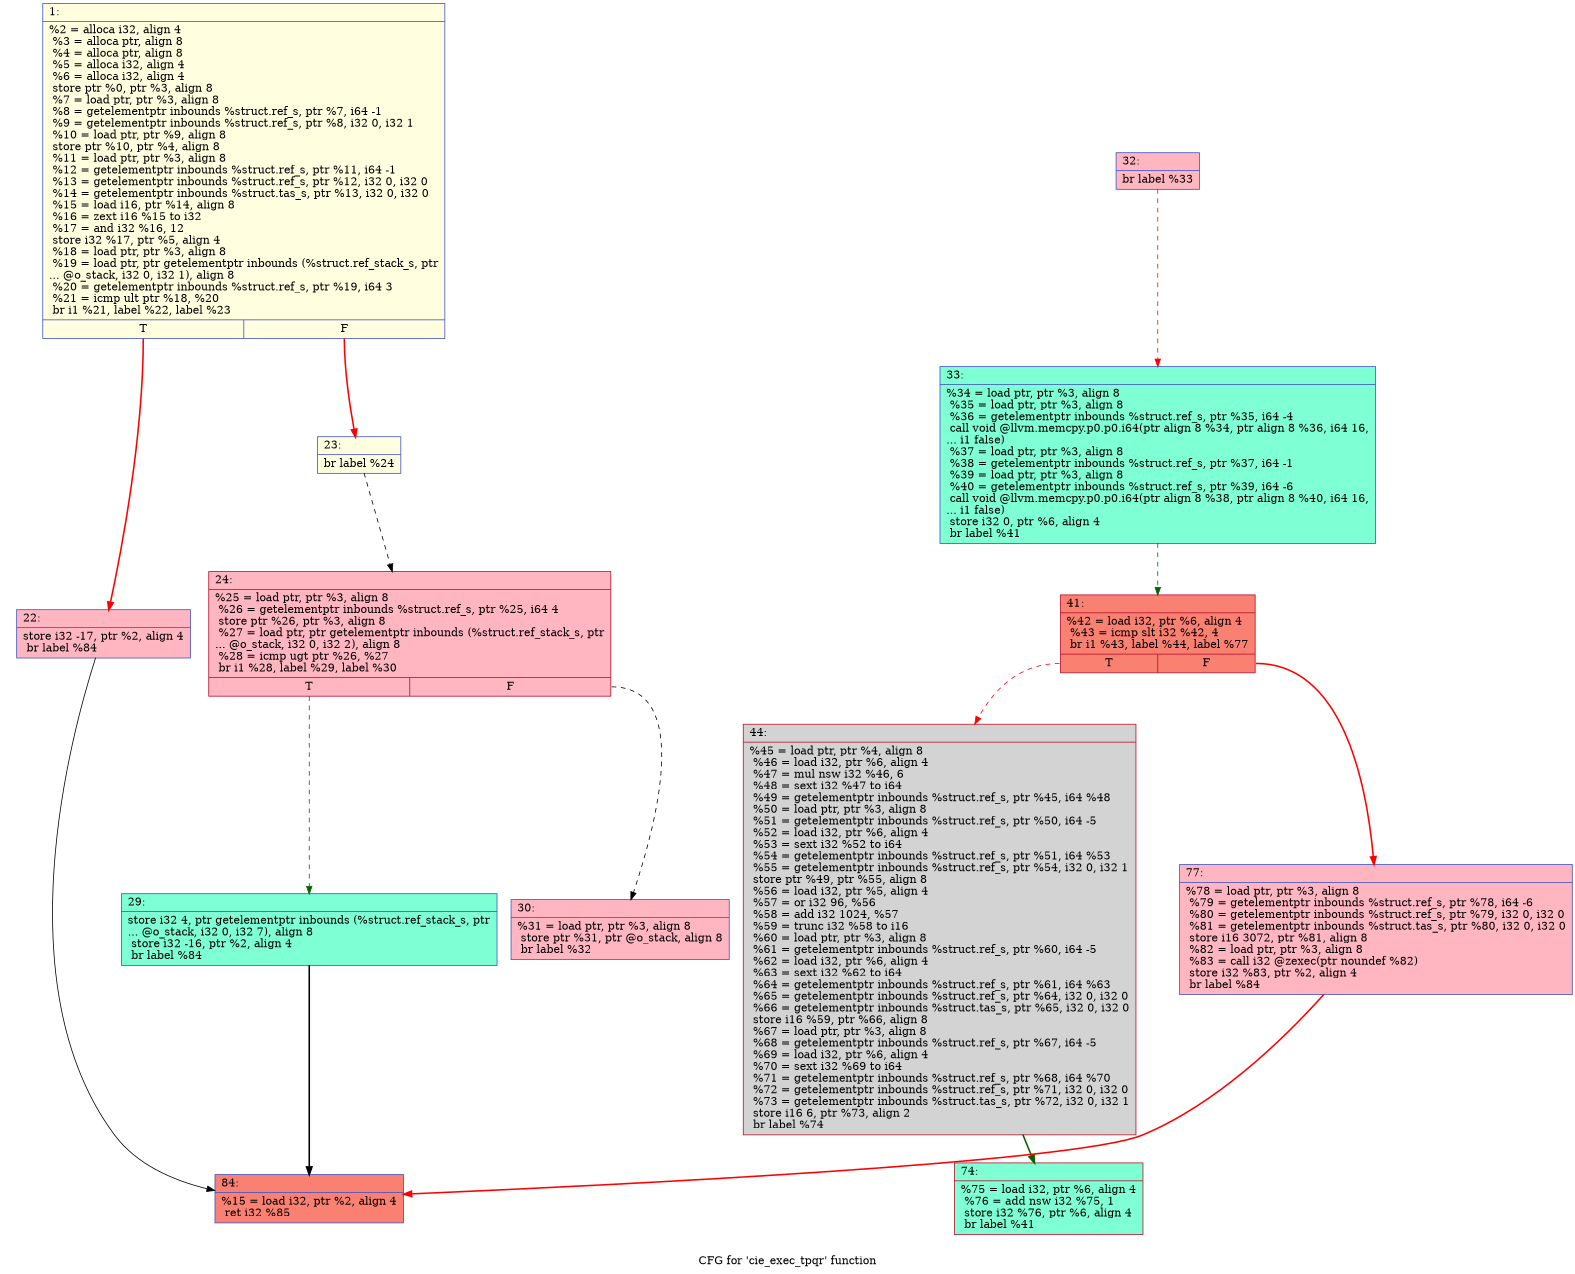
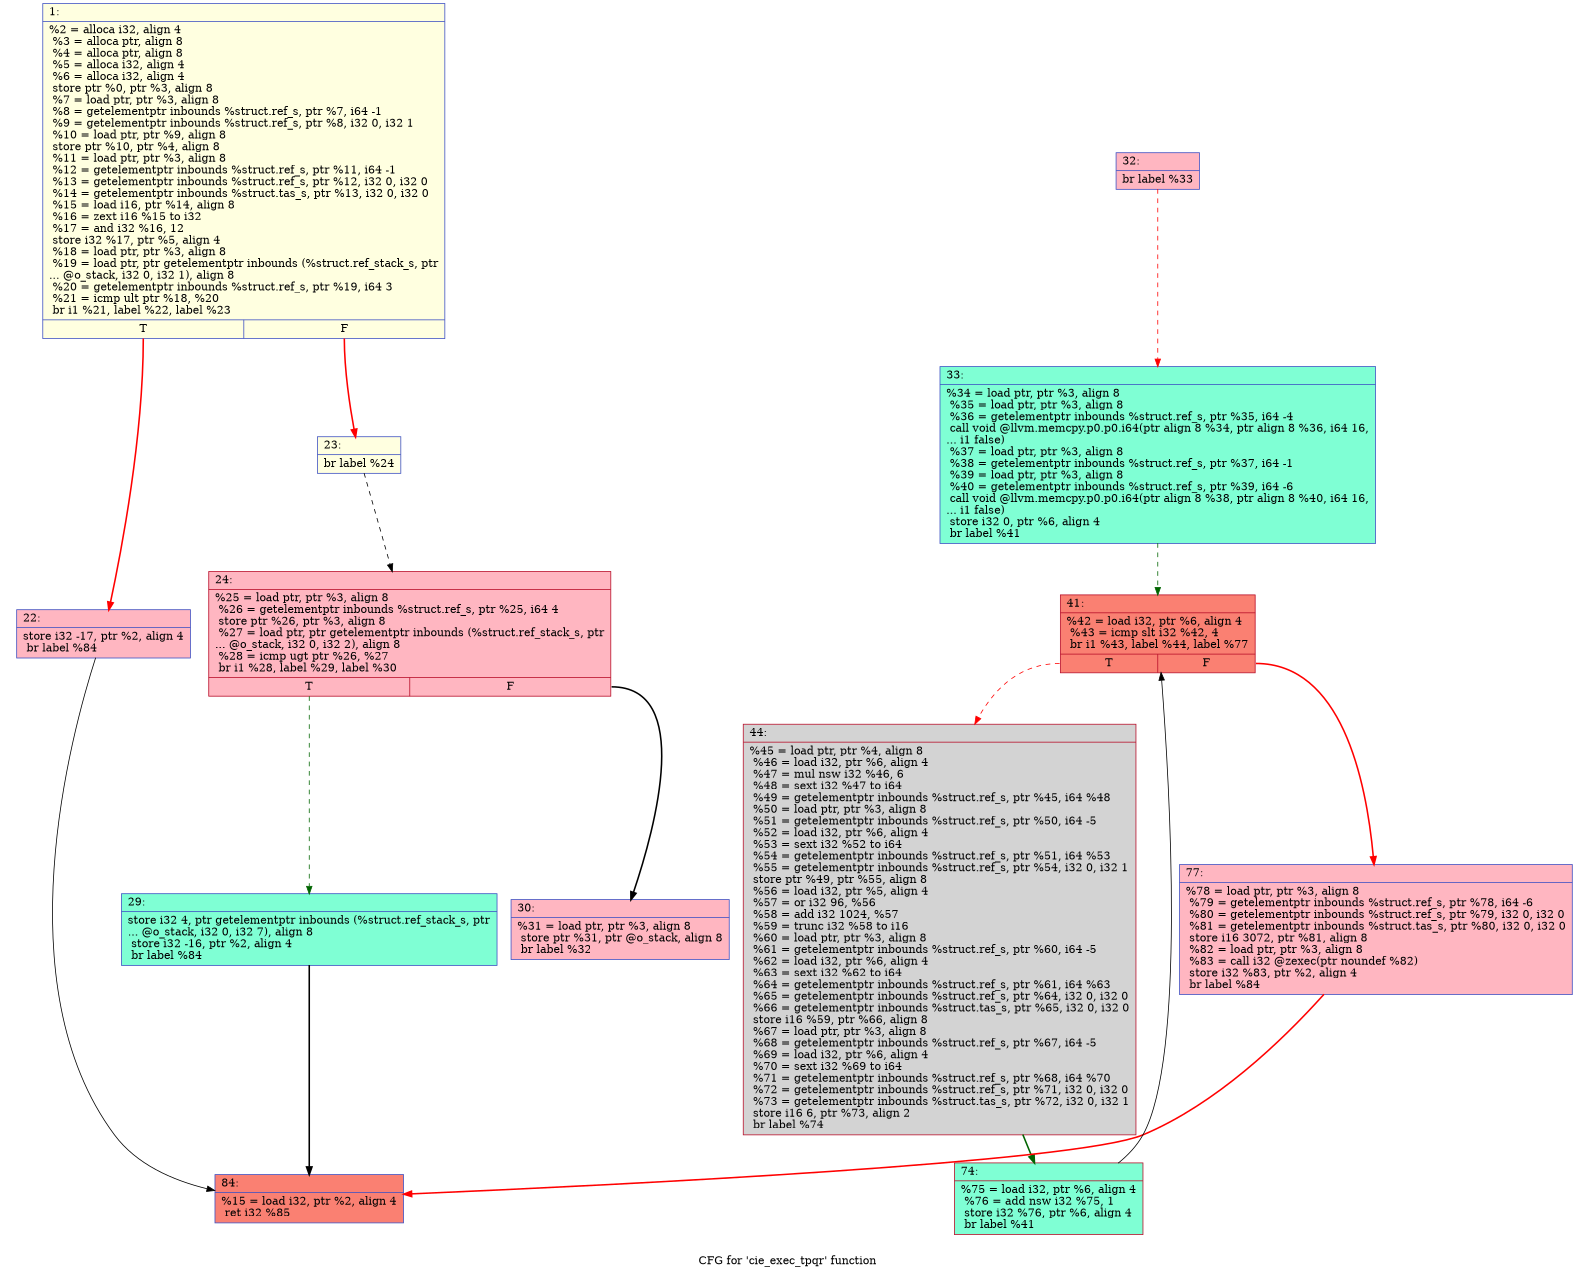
  digraph {
    fontname="DejaVu Serif"
    label="CFG for 'cie_exec_tpqr' function"
    node [color="#3d50c3ff" fillcolor=lightpink fontname="DejaVu Serif" shape=record style=filled]
    edge [color=red fontname="DejaVu Serif" style=bold]
    n1 [fillcolor=lightyellow label="{1:\l|  %2 = alloca i32, align 4\l  %3 = alloca ptr, align 8\l  %4 = alloca ptr, align 8\l  %5 = alloca i32, align 4\l  %6 = alloca i32, align 4\l  store ptr %0, ptr %3, align 8\l  %7 = load ptr, ptr %3, align 8\l  %8 = getelementptr inbounds %struct.ref_s, ptr %7, i64 -1\l  %9 = getelementptr inbounds %struct.ref_s, ptr %8, i32 0, i32 1\l  %10 = load ptr, ptr %9, align 8\l  store ptr %10, ptr %4, align 8\l  %11 = load ptr, ptr %3, align 8\l  %12 = getelementptr inbounds %struct.ref_s, ptr %11, i64 -1\l  %13 = getelementptr inbounds %struct.ref_s, ptr %12, i32 0, i32 0\l  %14 = getelementptr inbounds %struct.tas_s, ptr %13, i32 0, i32 0\l  %15 = load i16, ptr %14, align 8\l  %16 = zext i16 %15 to i32\l  %17 = and i32 %16, 12\l  store i32 %17, ptr %5, align 4\l  %18 = load ptr, ptr %3, align 8\l  %19 = load ptr, ptr getelementptr inbounds (%struct.ref_stack_s, ptr\l... @o_stack, i32 0, i32 1), align 8\l  %20 = getelementptr inbounds %struct.ref_s, ptr %19, i64 3\l  %21 = icmp ult ptr %18, %20\l  br i1 %21, label %22, label %23\l|{<s0>T|<s1>F}}"]
    n2 [label="{22:\l|  store i32 -17, ptr %2, align 4\l  br label %84\l}"]
    n3 [fillcolor=lightyellow label="{23:\l|  br label %24\l}"]
    n4 [fillcolor=salmon label="{84:\l|  %15 = load i32, ptr %2, align 4\l  ret i32 %85\l}"]
    n5 [color="#b70d28ff" label="{24:\l|  %25 = load ptr, ptr %3, align 8\l  %26 = getelementptr inbounds %struct.ref_s, ptr %25, i64 4\l  store ptr %26, ptr %3, align 8\l  %27 = load ptr, ptr getelementptr inbounds (%struct.ref_stack_s, ptr\l... @o_stack, i32 0, i32 2), align 8\l  %28 = icmp ugt ptr %26, %27\l  br i1 %28, label %29, label %30\l|{<s0>T|<s1>F}}"]
    n6 [fillcolor=aquamarine label="{29:\l|  store i32 4, ptr getelementptr inbounds (%struct.ref_stack_s, ptr\l... @o_stack, i32 0, i32 7), align 8\l  store i32 -16, ptr %2, align 4\l  br label %84\l}"]
    n7 [label="{30:\l|  %31 = load ptr, ptr %3, align 8\l  store ptr %31, ptr @o_stack, align 8\l  br label %32\l}"]
    n8 [label="{32:\l|  br label %33\l}"]
    n9 [fillcolor=aquamarine label="{33:\l|  %34 = load ptr, ptr %3, align 8\l  %35 = load ptr, ptr %3, align 8\l  %36 = getelementptr inbounds %struct.ref_s, ptr %35, i64 -4\l  call void @llvm.memcpy.p0.p0.i64(ptr align 8 %34, ptr align 8 %36, i64 16,\l... i1 false)\l  %37 = load ptr, ptr %3, align 8\l  %38 = getelementptr inbounds %struct.ref_s, ptr %37, i64 -1\l  %39 = load ptr, ptr %3, align 8\l  %40 = getelementptr inbounds %struct.ref_s, ptr %39, i64 -6\l  call void @llvm.memcpy.p0.p0.i64(ptr align 8 %38, ptr align 8 %40, i64 16,\l... i1 false)\l  store i32 0, ptr %6, align 4\l  br label %41\l}"]
    n10 [color="#b70d28ff" fillcolor=salmon label="{41:\l|  %42 = load i32, ptr %6, align 4\l  %43 = icmp slt i32 %42, 4\l  br i1 %43, label %44, label %77\l|{<s0>T|<s1>F}}"]
    n11 [color="#b70d28ff" fillcolor=lightgrey label="{44:\l|  %45 = load ptr, ptr %4, align 8\l  %46 = load i32, ptr %6, align 4\l  %47 = mul nsw i32 %46, 6\l  %48 = sext i32 %47 to i64\l  %49 = getelementptr inbounds %struct.ref_s, ptr %45, i64 %48\l  %50 = load ptr, ptr %3, align 8\l  %51 = getelementptr inbounds %struct.ref_s, ptr %50, i64 -5\l  %52 = load i32, ptr %6, align 4\l  %53 = sext i32 %52 to i64\l  %54 = getelementptr inbounds %struct.ref_s, ptr %51, i64 %53\l  %55 = getelementptr inbounds %struct.ref_s, ptr %54, i32 0, i32 1\l  store ptr %49, ptr %55, align 8\l  %56 = load i32, ptr %5, align 4\l  %57 = or i32 96, %56\l  %58 = add i32 1024, %57\l  %59 = trunc i32 %58 to i16\l  %60 = load ptr, ptr %3, align 8\l  %61 = getelementptr inbounds %struct.ref_s, ptr %60, i64 -5\l  %62 = load i32, ptr %6, align 4\l  %63 = sext i32 %62 to i64\l  %64 = getelementptr inbounds %struct.ref_s, ptr %61, i64 %63\l  %65 = getelementptr inbounds %struct.ref_s, ptr %64, i32 0, i32 0\l  %66 = getelementptr inbounds %struct.tas_s, ptr %65, i32 0, i32 0\l  store i16 %59, ptr %66, align 8\l  %67 = load ptr, ptr %3, align 8\l  %68 = getelementptr inbounds %struct.ref_s, ptr %67, i64 -5\l  %69 = load i32, ptr %6, align 4\l  %70 = sext i32 %69 to i64\l  %71 = getelementptr inbounds %struct.ref_s, ptr %68, i64 %70\l  %72 = getelementptr inbounds %struct.ref_s, ptr %71, i32 0, i32 0\l  %73 = getelementptr inbounds %struct.tas_s, ptr %72, i32 0, i32 1\l  store i16 6, ptr %73, align 2\l  br label %74\l}"]
    n12 [label="{77:\l|  %78 = load ptr, ptr %3, align 8\l  %79 = getelementptr inbounds %struct.ref_s, ptr %78, i64 -6\l  %80 = getelementptr inbounds %struct.ref_s, ptr %79, i32 0, i32 0\l  %81 = getelementptr inbounds %struct.tas_s, ptr %80, i32 0, i32 0\l  store i16 3072, ptr %81, align 8\l  %82 = load ptr, ptr %3, align 8\l  %83 = call i32 @zexec(ptr noundef %82)\l  store i32 %83, ptr %2, align 4\l  br label %84\l}"]
    n13 [color="#b70d28ff" fillcolor=aquamarine label="{74:\l|  %75 = load i32, ptr %6, align 4\l  %76 = add nsw i32 %75, 1\l  store i32 %76, ptr %6, align 4\l  br label %41\l}"]
    n1 -> n2 [tailport=s0]
    n1 -> n3 [tailport=s1]
    n2 -> n4 [color=black style=solid]
    n3 -> n5 [color=black style=dashed]
    n5 -> n6 [color=darkgreen style=dashed tailport=s0]
-   n5 -> n7 [color=black style=dashed tailport=s1]
+   n5 -> n7 [color=black tailport=s1]
    n6 -> n4 [color=black]
    n8 -> n9 [style=dashed]
    n9 -> n10 [color=darkgreen style=dashed]
    n10 -> n11 [style=dashed tailport=s0]
    n10 -> n12 [tailport=s1]
    n11 -> n13 [color=darkgreen]
    n12 -> n4
+   n13 -> n10 [color=black style=solid]
  }
